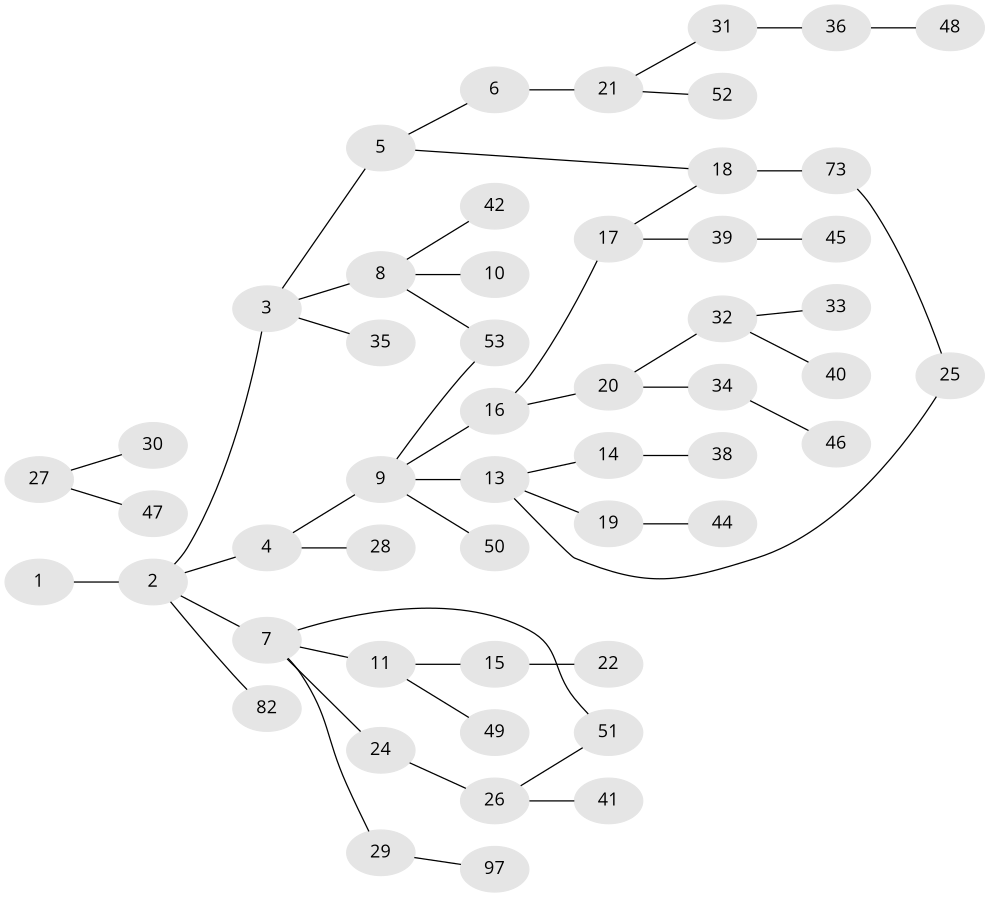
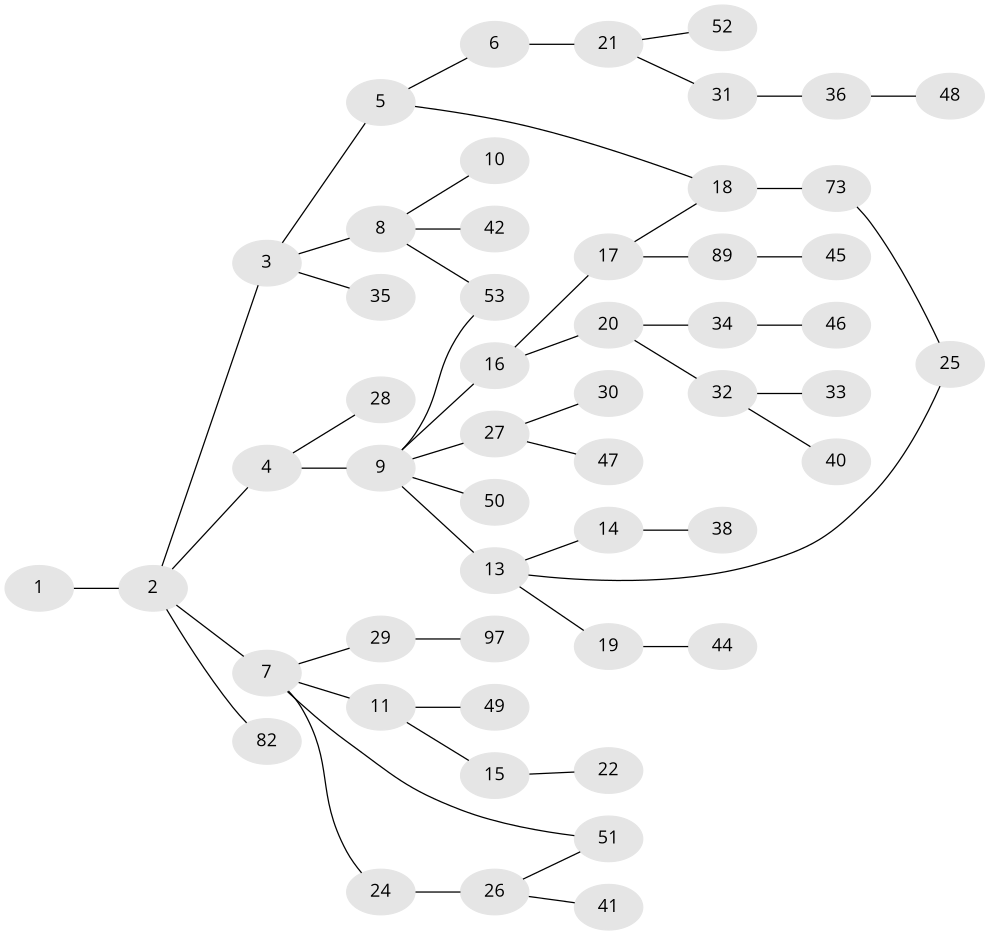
  graph {
    fontname="Open Sans"
    rankdir=LR
    node [color=gray90 fontname="Open Sans" style=filled]
    edge [fontname="Open Sans"]
    1
    2
    3
    4
    7
    n6 [label=82]
    5
    8
    35
    9
    28
    11
    24
    29
    51
    6
    18
    10
    42
    53
    13
    16
    27
    50
    21
    n26 [label=73]
    31
    52
    15
    49
    26
    n32 [label=97]
    14
    19
    25
    17
    20
    30
    47
    22
    38
    44
-   39
+   39 [label=89]
    32
    34
    45
    33
    40
    46
    36
    41
    48
    1 -- 2
    2 -- 3
    2 -- 4
    2 -- 7
    2 -- n6
    3 -- 5
    3 -- 8
    3 -- 35
    4 -- 9
    4 -- 28
    7 -- 11
    7 -- 24
    7 -- 29
    7 -- 51
    5 -- 6
    5 -- 18
    8 -- 10
    8 -- 42
    8 -- 53
    9 -- 53
    9 -- 13
    9 -- 16
+   9 -- 27
    9 -- 50
    11 -- 15
    11 -- 49
    24 -- 26
    29 -- n32
    6 -- 21
    18 -- n26
    13 -- 14
    13 -- 19
    13 -- 25
    16 -- 17
    16 -- 20
    27 -- 30
    27 -- 47
    21 -- 31
    21 -- 52
    n26 -- 25
    31 -- 36
    15 -- 22
    26 -- 51
    26 -- 41
    14 -- 38
    19 -- 44
    17 -- 18
    17 -- 39
    20 -- 32
    20 -- 34
    39 -- 45
    32 -- 33
    32 -- 40
    34 -- 46
    36 -- 48
  }
